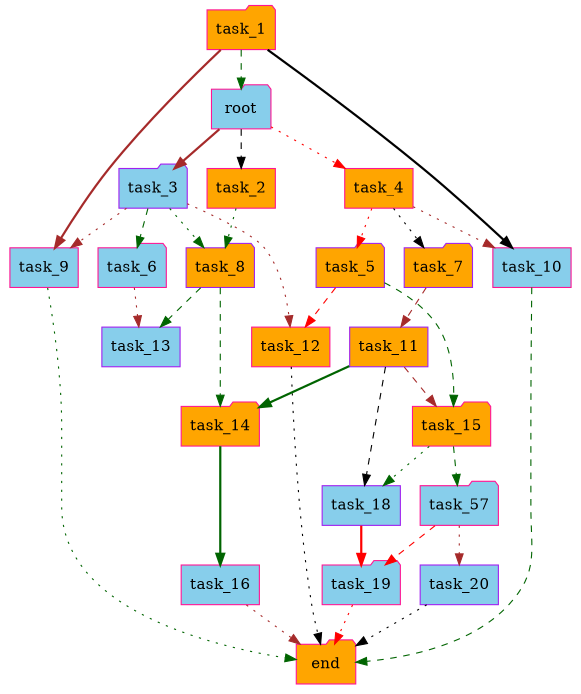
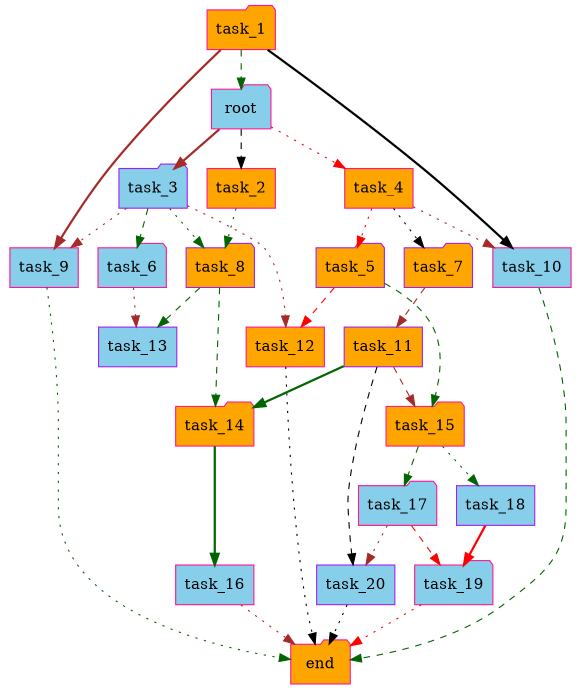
  digraph {
    node [color=deeppink fillcolor=orange shape=folder style=filled]
    edge [color=darkgreen style=dotted]
    task_2 [shape=box]
    root [fillcolor=skyblue]
    task_3 [color=purple fillcolor=skyblue]
    task_4 [shape=box]
    task_1
    task_9 [fillcolor=skyblue shape=box]
    task_10 [fillcolor=skyblue shape=box]
    task_8 [color=purple]
    task_6 [fillcolor=skyblue]
    task_12 [shape=box]
    task_5 [color=purple]
    task_7 [color=purple]
    end
    task_13 [color=purple fillcolor=skyblue shape=box]
    task_14
    task_15
    task_11 [color=purple shape=box]
    task_18 [color=purple fillcolor=skyblue shape=box]
-   task_17 [fillcolor=skyblue label=task_57]
+   task_17 [fillcolor=skyblue]
    task_16 [fillcolor=skyblue shape=box]
    task_19 [fillcolor=skyblue]
    task_20 [color=purple fillcolor=skyblue shape=box]
    task_2 -> task_8
    root -> task_2 [color=black style=dashed]
    root -> task_3 [color=brown style=bold]
    root -> task_4 [color=red]
    task_3 -> task_9 [color=brown]
    task_3 -> task_8
    task_3 -> task_6 [style=dashed]
    task_3 -> task_12 [color=brown]
    task_4 -> task_10 [color=brown]
    task_4 -> task_5 [color=red]
    task_4 -> task_7 [color=black]
    task_1 -> root [style=dashed]
    task_1 -> task_9 [color=brown style=bold]
    task_1 -> task_10 [color=black style=bold]
    task_9 -> end
    task_10 -> end [style=dashed]
    task_8 -> task_13 [style=dashed]
    task_8 -> task_14 [style=dashed]
    task_6 -> task_13 [color=brown]
    task_12 -> end [color=black]
    task_5 -> task_12 [color=red style=dashed]
    task_5 -> task_15 [style=dashed]
    task_7 -> task_11 [color=brown style=dashed]
    task_14 -> task_16 [style=bold]
    task_15 -> task_18
    task_15 -> task_17 [style=dashed]
    task_11 -> task_14 [style=bold]
    task_11 -> task_15 [color=brown style=dashed]
-   task_11 -> task_18 [color=black style=dashed]
+   task_11 -> task_20 [color=black style=dashed]
    task_18 -> task_19 [color=red style=bold]
    task_17 -> task_19 [color=red style=dashed]
    task_17 -> task_20 [color=brown]
    task_16 -> end [color=brown]
    task_19 -> end [color=red]
    task_20 -> end [color=black]
  }
